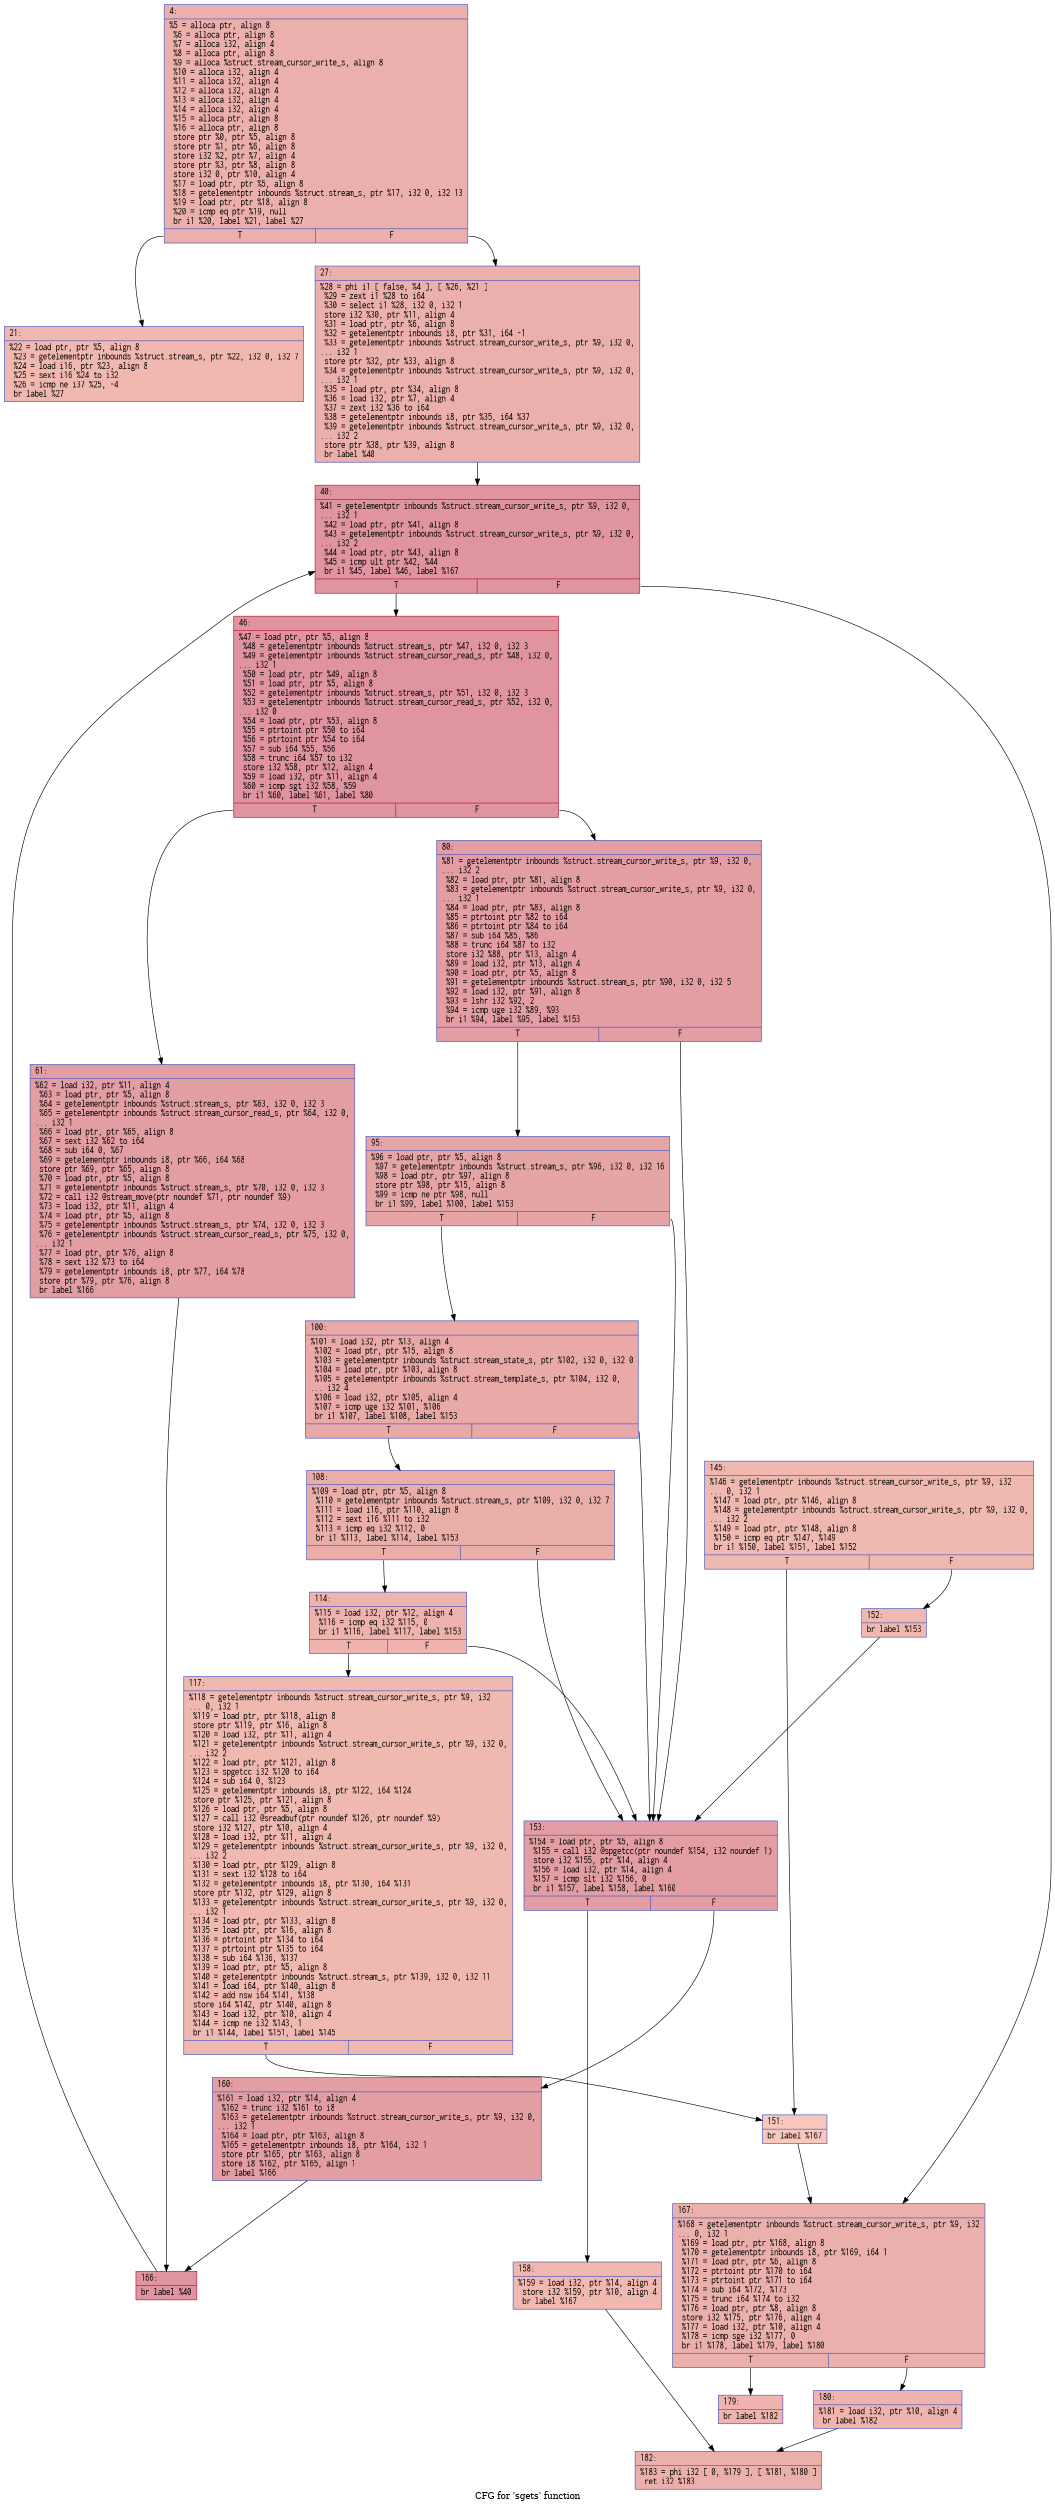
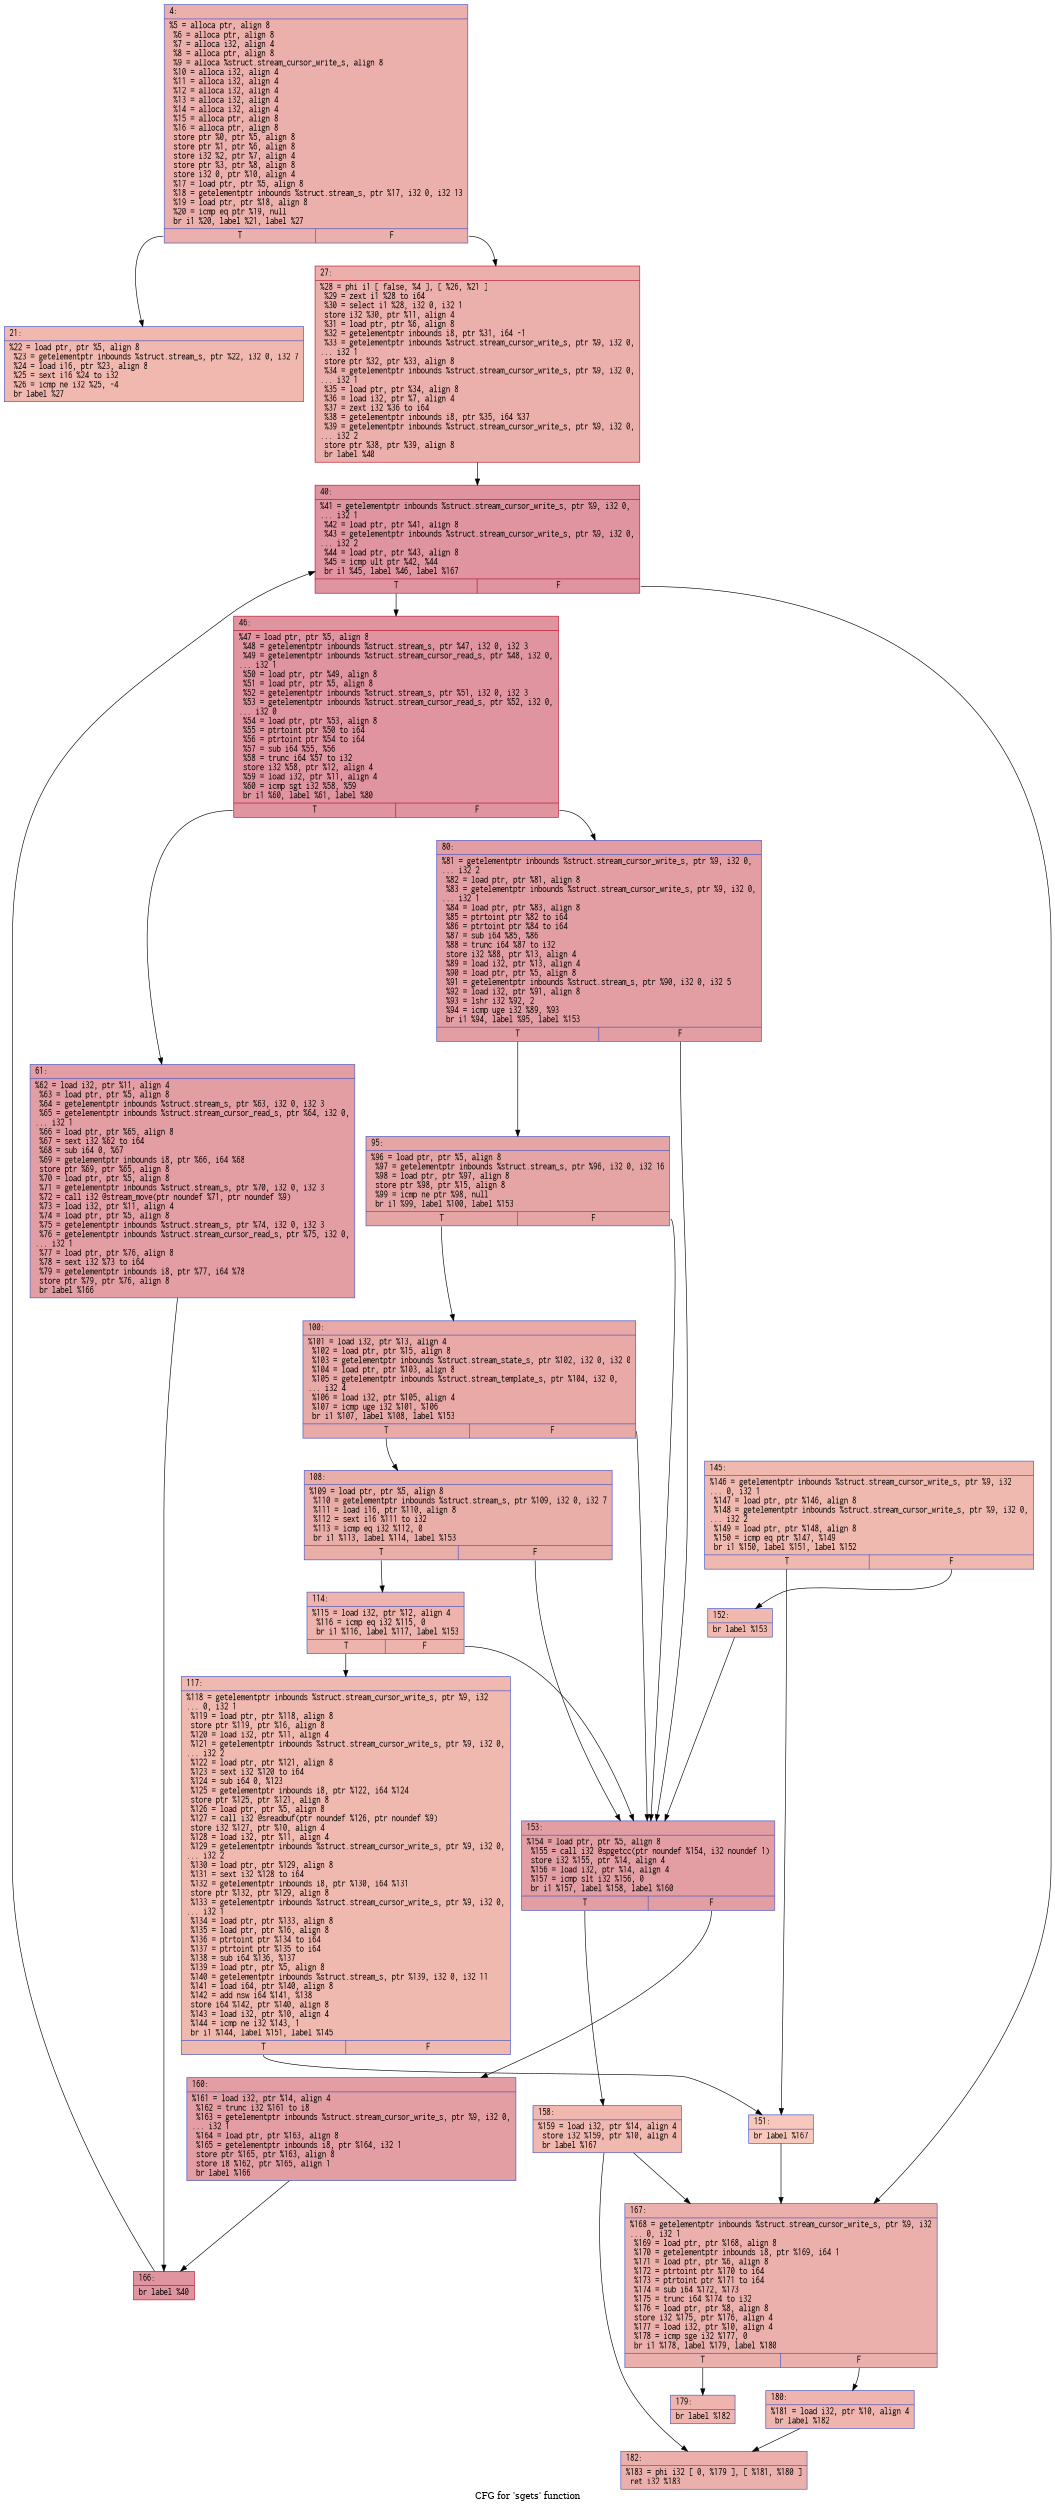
  digraph {
    label="CFG for 'sgets' function"
    node [color="#3d50c3ff" fillcolor="#d24b4070" fontname=Courier shape=record style=filled]
    edge [tailport=s0]
    n1 [label="{4:\l|  %5 = alloca ptr, align 8\l  %6 = alloca ptr, align 8\l  %7 = alloca i32, align 4\l  %8 = alloca ptr, align 8\l  %9 = alloca %struct.stream_cursor_write_s, align 8\l  %10 = alloca i32, align 4\l  %11 = alloca i32, align 4\l  %12 = alloca i32, align 4\l  %13 = alloca i32, align 4\l  %14 = alloca i32, align 4\l  %15 = alloca ptr, align 8\l  %16 = alloca ptr, align 8\l  store ptr %0, ptr %5, align 8\l  store ptr %1, ptr %6, align 8\l  store i32 %2, ptr %7, align 4\l  store ptr %3, ptr %8, align 8\l  store i32 0, ptr %10, align 4\l  %17 = load ptr, ptr %5, align 8\l  %18 = getelementptr inbounds %struct.stream_s, ptr %17, i32 0, i32 13\l  %19 = load ptr, ptr %18, align 8\l  %20 = icmp eq ptr %19, null\l  br i1 %20, label %21, label %27\l|{<s0>T|<s1>F}}"]
-   n2 [fillcolor="#dc5d4a70" label="{21:\l|  %22 = load ptr, ptr %5, align 8\l  %23 = getelementptr inbounds %struct.stream_s, ptr %22, i32 0, i32 7\l  %24 = load i16, ptr %23, align 8\l  %25 = sext i16 %24 to i32\l  %26 = icmp ne i37 %25, -4\l  br label %27\l}"]
-   n3 [label="{27:\l|  %28 = phi i1 [ false, %4 ], [ %26, %21 ]\l  %29 = zext i1 %28 to i64\l  %30 = select i1 %28, i32 0, i32 1\l  store i32 %30, ptr %11, align 4\l  %31 = load ptr, ptr %6, align 8\l  %32 = getelementptr inbounds i8, ptr %31, i64 -1\l  %33 = getelementptr inbounds %struct.stream_cursor_write_s, ptr %9, i32 0,\l... i32 1\l  store ptr %32, ptr %33, align 8\l  %34 = getelementptr inbounds %struct.stream_cursor_write_s, ptr %9, i32 0,\l... i32 1\l  %35 = load ptr, ptr %34, align 8\l  %36 = load i32, ptr %7, align 4\l  %37 = zext i32 %36 to i64\l  %38 = getelementptr inbounds i8, ptr %35, i64 %37\l  %39 = getelementptr inbounds %struct.stream_cursor_write_s, ptr %9, i32 0,\l... i32 2\l  store ptr %38, ptr %39, align 8\l  br label %40\l}"]
+   n2 [fillcolor="#dc5d4a70" label="{21:\l|  %22 = load ptr, ptr %5, align 8\l  %23 = getelementptr inbounds %struct.stream_s, ptr %22, i32 0, i32 7\l  %24 = load i16, ptr %23, align 8\l  %25 = sext i16 %24 to i32\l  %26 = icmp ne i32 %25, -4\l  br label %27\l}"]
+   n3 [color="#b70d28ff" label="{27:\l|  %28 = phi i1 [ false, %4 ], [ %26, %21 ]\l  %29 = zext i1 %28 to i64\l  %30 = select i1 %28, i32 0, i32 1\l  store i32 %30, ptr %11, align 4\l  %31 = load ptr, ptr %6, align 8\l  %32 = getelementptr inbounds i8, ptr %31, i64 -1\l  %33 = getelementptr inbounds %struct.stream_cursor_write_s, ptr %9, i32 0,\l... i32 1\l  store ptr %32, ptr %33, align 8\l  %34 = getelementptr inbounds %struct.stream_cursor_write_s, ptr %9, i32 0,\l... i32 1\l  %35 = load ptr, ptr %34, align 8\l  %36 = load i32, ptr %7, align 4\l  %37 = zext i32 %36 to i64\l  %38 = getelementptr inbounds i8, ptr %35, i64 %37\l  %39 = getelementptr inbounds %struct.stream_cursor_write_s, ptr %9, i32 0,\l... i32 2\l  store ptr %38, ptr %39, align 8\l  br label %40\l}"]
    n4 [color="#b70d28ff" fillcolor="#b70d2870" label="{40:\l|  %41 = getelementptr inbounds %struct.stream_cursor_write_s, ptr %9, i32 0,\l... i32 1\l  %42 = load ptr, ptr %41, align 8\l  %43 = getelementptr inbounds %struct.stream_cursor_write_s, ptr %9, i32 0,\l... i32 2\l  %44 = load ptr, ptr %43, align 8\l  %45 = icmp ult ptr %42, %44\l  br i1 %45, label %46, label %167\l|{<s0>T|<s1>F}}"]
    n5 [color="#b70d28ff" fillcolor="#b70d2870" label="{46:\l|  %47 = load ptr, ptr %5, align 8\l  %48 = getelementptr inbounds %struct.stream_s, ptr %47, i32 0, i32 3\l  %49 = getelementptr inbounds %struct.stream_cursor_read_s, ptr %48, i32 0,\l... i32 1\l  %50 = load ptr, ptr %49, align 8\l  %51 = load ptr, ptr %5, align 8\l  %52 = getelementptr inbounds %struct.stream_s, ptr %51, i32 0, i32 3\l  %53 = getelementptr inbounds %struct.stream_cursor_read_s, ptr %52, i32 0,\l... i32 0\l  %54 = load ptr, ptr %53, align 8\l  %55 = ptrtoint ptr %50 to i64\l  %56 = ptrtoint ptr %54 to i64\l  %57 = sub i64 %55, %56\l  %58 = trunc i64 %57 to i32\l  store i32 %58, ptr %12, align 4\l  %59 = load i32, ptr %11, align 4\l  %60 = icmp sgt i32 %58, %59\l  br i1 %60, label %61, label %80\l|{<s0>T|<s1>F}}"]
    n6 [label="{167:\l|  %168 = getelementptr inbounds %struct.stream_cursor_write_s, ptr %9, i32\l... 0, i32 1\l  %169 = load ptr, ptr %168, align 8\l  %170 = getelementptr inbounds i8, ptr %169, i64 1\l  %171 = load ptr, ptr %6, align 8\l  %172 = ptrtoint ptr %170 to i64\l  %173 = ptrtoint ptr %171 to i64\l  %174 = sub i64 %172, %173\l  %175 = trunc i64 %174 to i32\l  %176 = load ptr, ptr %8, align 8\l  store i32 %175, ptr %176, align 4\l  %177 = load i32, ptr %10, align 4\l  %178 = icmp sge i32 %177, 0\l  br i1 %178, label %179, label %180\l|{<s0>T|<s1>F}}"]
    n7 [fillcolor="#be242e70" label="{61:\l|  %62 = load i32, ptr %11, align 4\l  %63 = load ptr, ptr %5, align 8\l  %64 = getelementptr inbounds %struct.stream_s, ptr %63, i32 0, i32 3\l  %65 = getelementptr inbounds %struct.stream_cursor_read_s, ptr %64, i32 0,\l... i32 1\l  %66 = load ptr, ptr %65, align 8\l  %67 = sext i32 %62 to i64\l  %68 = sub i64 0, %67\l  %69 = getelementptr inbounds i8, ptr %66, i64 %68\l  store ptr %69, ptr %65, align 8\l  %70 = load ptr, ptr %5, align 8\l  %71 = getelementptr inbounds %struct.stream_s, ptr %70, i32 0, i32 3\l  %72 = call i32 @stream_move(ptr noundef %71, ptr noundef %9)\l  %73 = load i32, ptr %11, align 4\l  %74 = load ptr, ptr %5, align 8\l  %75 = getelementptr inbounds %struct.stream_s, ptr %74, i32 0, i32 3\l  %76 = getelementptr inbounds %struct.stream_cursor_read_s, ptr %75, i32 0,\l... i32 1\l  %77 = load ptr, ptr %76, align 8\l  %78 = sext i32 %73 to i64\l  %79 = getelementptr inbounds i8, ptr %77, i64 %78\l  store ptr %79, ptr %76, align 8\l  br label %166\l}"]
    n8 [fillcolor="#be242e70" label="{80:\l|  %81 = getelementptr inbounds %struct.stream_cursor_write_s, ptr %9, i32 0,\l... i32 2\l  %82 = load ptr, ptr %81, align 8\l  %83 = getelementptr inbounds %struct.stream_cursor_write_s, ptr %9, i32 0,\l... i32 1\l  %84 = load ptr, ptr %83, align 8\l  %85 = ptrtoint ptr %82 to i64\l  %86 = ptrtoint ptr %84 to i64\l  %87 = sub i64 %85, %86\l  %88 = trunc i64 %87 to i32\l  store i32 %88, ptr %13, align 4\l  %89 = load i32, ptr %13, align 4\l  %90 = load ptr, ptr %5, align 8\l  %91 = getelementptr inbounds %struct.stream_s, ptr %90, i32 0, i32 5\l  %92 = load i32, ptr %91, align 8\l  %93 = lshr i32 %92, 2\l  %94 = icmp uge i32 %89, %93\l  br i1 %94, label %95, label %153\l|{<s0>T|<s1>F}}"]
    n9 [fillcolor="#d8564670" label="{179:\l|  br label %182\l}"]
    n10 [fillcolor="#d8564670" label="{180:\l|  %181 = load i32, ptr %10, align 4\l  br label %182\l}"]
    n11 [color="#b70d28ff" fillcolor="#b70d2870" label="{166:\l|  br label %40\l}"]
    n12 [fillcolor="#c5333470" label="{95:\l|  %96 = load ptr, ptr %5, align 8\l  %97 = getelementptr inbounds %struct.stream_s, ptr %96, i32 0, i32 16\l  %98 = load ptr, ptr %97, align 8\l  store ptr %98, ptr %15, align 8\l  %99 = icmp ne ptr %98, null\l  br i1 %99, label %100, label %153\l|{<s0>T|<s1>F}}"]
    n13 [fillcolor="#be242e70" label="{153:\l|  %154 = load ptr, ptr %5, align 8\l  %155 = call i32 @spgetcc(ptr noundef %154, i32 noundef 1)\l  store i32 %155, ptr %14, align 4\l  %156 = load i32, ptr %14, align 4\l  %157 = icmp slt i32 %156, 0\l  br i1 %157, label %158, label %160\l|{<s0>T|<s1>F}}"]
    n14 [label="{182:\l|  %183 = phi i32 [ 0, %179 ], [ %181, %180 ]\l  ret i32 %183\l}"]
    n15 [fillcolor="#ca3b3770" label="{100:\l|  %101 = load i32, ptr %13, align 4\l  %102 = load ptr, ptr %15, align 8\l  %103 = getelementptr inbounds %struct.stream_state_s, ptr %102, i32 0, i32 0\l  %104 = load ptr, ptr %103, align 8\l  %105 = getelementptr inbounds %struct.stream_template_s, ptr %104, i32 0,\l... i32 4\l  %106 = load i32, ptr %105, align 4\l  %107 = icmp uge i32 %101, %106\l  br i1 %107, label %108, label %153\l|{<s0>T|<s1>F}}"]
    n16 [fillcolor="#dc5d4a70" label="{158:\l|  %159 = load i32, ptr %14, align 4\l  store i32 %159, ptr %10, align 4\l  br label %167\l}"]
    n17 [fillcolor="#be242e70" label="{160:\l|  %161 = load i32, ptr %14, align 4\l  %162 = trunc i32 %161 to i8\l  %163 = getelementptr inbounds %struct.stream_cursor_write_s, ptr %9, i32 0,\l... i32 1\l  %164 = load ptr, ptr %163, align 8\l  %165 = getelementptr inbounds i8, ptr %164, i32 1\l  store ptr %165, ptr %163, align 8\l  store i8 %162, ptr %165, align 1\l  br label %166\l}"]
    n18 [fillcolor="#d0473d70" label="{108:\l|  %109 = load ptr, ptr %5, align 8\l  %110 = getelementptr inbounds %struct.stream_s, ptr %109, i32 0, i32 7\l  %111 = load i16, ptr %110, align 8\l  %112 = sext i16 %111 to i32\l  %113 = icmp eq i32 %112, 0\l  br i1 %113, label %114, label %153\l|{<s0>T|<s1>F}}"]
    n19 [fillcolor="#d6524470" label="{114:\l|  %115 = load i32, ptr %12, align 4\l  %116 = icmp eq i32 %115, 0\l  br i1 %116, label %117, label %153\l|{<s0>T|<s1>F}}"]
-   n20 [fillcolor="#de614d70" label="{117:\l|  %118 = getelementptr inbounds %struct.stream_cursor_write_s, ptr %9, i32\l... 0, i32 1\l  %119 = load ptr, ptr %118, align 8\l  store ptr %119, ptr %16, align 8\l  %120 = load i32, ptr %11, align 4\l  %121 = getelementptr inbounds %struct.stream_cursor_write_s, ptr %9, i32 0,\l... i32 2\l  %122 = load ptr, ptr %121, align 8\l  %123 = spgetcc i32 %120 to i64\l  %124 = sub i64 0, %123\l  %125 = getelementptr inbounds i8, ptr %122, i64 %124\l  store ptr %125, ptr %121, align 8\l  %126 = load ptr, ptr %5, align 8\l  %127 = call i32 @sreadbuf(ptr noundef %126, ptr noundef %9)\l  store i32 %127, ptr %10, align 4\l  %128 = load i32, ptr %11, align 4\l  %129 = getelementptr inbounds %struct.stream_cursor_write_s, ptr %9, i32 0,\l... i32 2\l  %130 = load ptr, ptr %129, align 8\l  %131 = sext i32 %128 to i64\l  %132 = getelementptr inbounds i8, ptr %130, i64 %131\l  store ptr %132, ptr %129, align 8\l  %133 = getelementptr inbounds %struct.stream_cursor_write_s, ptr %9, i32 0,\l... i32 1\l  %134 = load ptr, ptr %133, align 8\l  %135 = load ptr, ptr %16, align 8\l  %136 = ptrtoint ptr %134 to i64\l  %137 = ptrtoint ptr %135 to i64\l  %138 = sub i64 %136, %137\l  %139 = load ptr, ptr %5, align 8\l  %140 = getelementptr inbounds %struct.stream_s, ptr %139, i32 0, i32 11\l  %141 = load i64, ptr %140, align 8\l  %142 = add nsw i64 %141, %138\l  store i64 %142, ptr %140, align 8\l  %143 = load i32, ptr %10, align 4\l  %144 = icmp ne i32 %143, 1\l  br i1 %144, label %151, label %145\l|{<s0>T|<s1>F}}"]
+   n20 [fillcolor="#de614d70" label="{117:\l|  %118 = getelementptr inbounds %struct.stream_cursor_write_s, ptr %9, i32\l... 0, i32 1\l  %119 = load ptr, ptr %118, align 8\l  store ptr %119, ptr %16, align 8\l  %120 = load i32, ptr %11, align 4\l  %121 = getelementptr inbounds %struct.stream_cursor_write_s, ptr %9, i32 0,\l... i32 2\l  %122 = load ptr, ptr %121, align 8\l  %123 = sext i32 %120 to i64\l  %124 = sub i64 0, %123\l  %125 = getelementptr inbounds i8, ptr %122, i64 %124\l  store ptr %125, ptr %121, align 8\l  %126 = load ptr, ptr %5, align 8\l  %127 = call i32 @sreadbuf(ptr noundef %126, ptr noundef %9)\l  store i32 %127, ptr %10, align 4\l  %128 = load i32, ptr %11, align 4\l  %129 = getelementptr inbounds %struct.stream_cursor_write_s, ptr %9, i32 0,\l... i32 2\l  %130 = load ptr, ptr %129, align 8\l  %131 = sext i32 %128 to i64\l  %132 = getelementptr inbounds i8, ptr %130, i64 %131\l  store ptr %132, ptr %129, align 8\l  %133 = getelementptr inbounds %struct.stream_cursor_write_s, ptr %9, i32 0,\l... i32 1\l  %134 = load ptr, ptr %133, align 8\l  %135 = load ptr, ptr %16, align 8\l  %136 = ptrtoint ptr %134 to i64\l  %137 = ptrtoint ptr %135 to i64\l  %138 = sub i64 %136, %137\l  %139 = load ptr, ptr %5, align 8\l  %140 = getelementptr inbounds %struct.stream_s, ptr %139, i32 0, i32 11\l  %141 = load i64, ptr %140, align 8\l  %142 = add nsw i64 %141, %138\l  store i64 %142, ptr %140, align 8\l  %143 = load i32, ptr %10, align 4\l  %144 = icmp ne i32 %143, 1\l  br i1 %144, label %151, label %145\l|{<s0>T|<s1>F}}"]
    n21 [fillcolor="#ed836670" label="{151:\l|  br label %167\l}"]
    n22 [fillcolor="#de614d70" label="{145:\l|  %146 = getelementptr inbounds %struct.stream_cursor_write_s, ptr %9, i32\l... 0, i32 1\l  %147 = load ptr, ptr %146, align 8\l  %148 = getelementptr inbounds %struct.stream_cursor_write_s, ptr %9, i32 0,\l... i32 2\l  %149 = load ptr, ptr %148, align 8\l  %150 = icmp eq ptr %147, %149\l  br i1 %150, label %151, label %152\l|{<s0>T|<s1>F}}"]
    n23 [fillcolor="#de614d70" label="{152:\l|  br label %153\l}"]
    n1 -> n2
    n1 -> n3 [tailport=s1]
    n3 -> n4
    n4 -> n5
    n4 -> n6 [tailport=s1]
    n5 -> n7
    n5 -> n8 [tailport=s1]
    n6 -> n9
    n6 -> n10 [tailport=s1]
    n7 -> n11
    n8 -> n12
    n8 -> n13 [tailport=s1]
    n10 -> n14
    n11 -> n4
    n12 -> n13 [tailport=s1]
    n12 -> n15
    n13 -> n16
    n13 -> n17 [tailport=s1]
    n15 -> n13 [tailport=s1]
    n15 -> n18
+   n16 -> n6
    n16 -> n14
    n17 -> n11
    n18 -> n13 [tailport=s1]
    n18 -> n19
    n19 -> n13 [tailport=s1]
    n19 -> n20
    n20 -> n21
    n21 -> n6
    n22 -> n21
    n22 -> n23 [tailport=s1]
    n23 -> n13
  }
